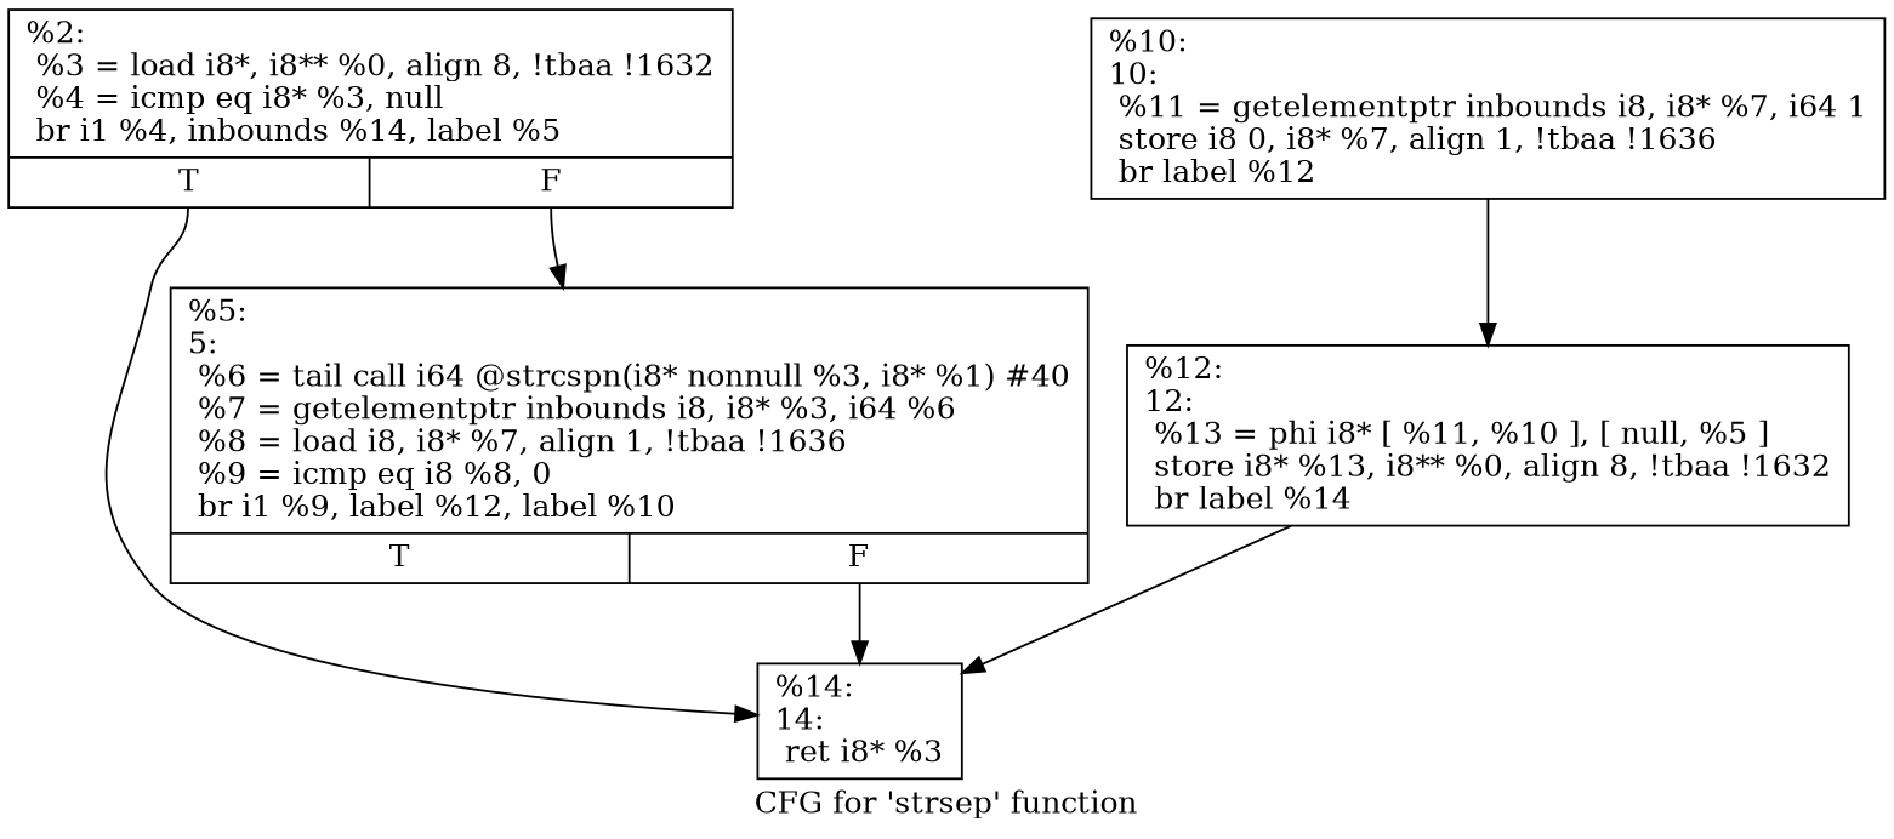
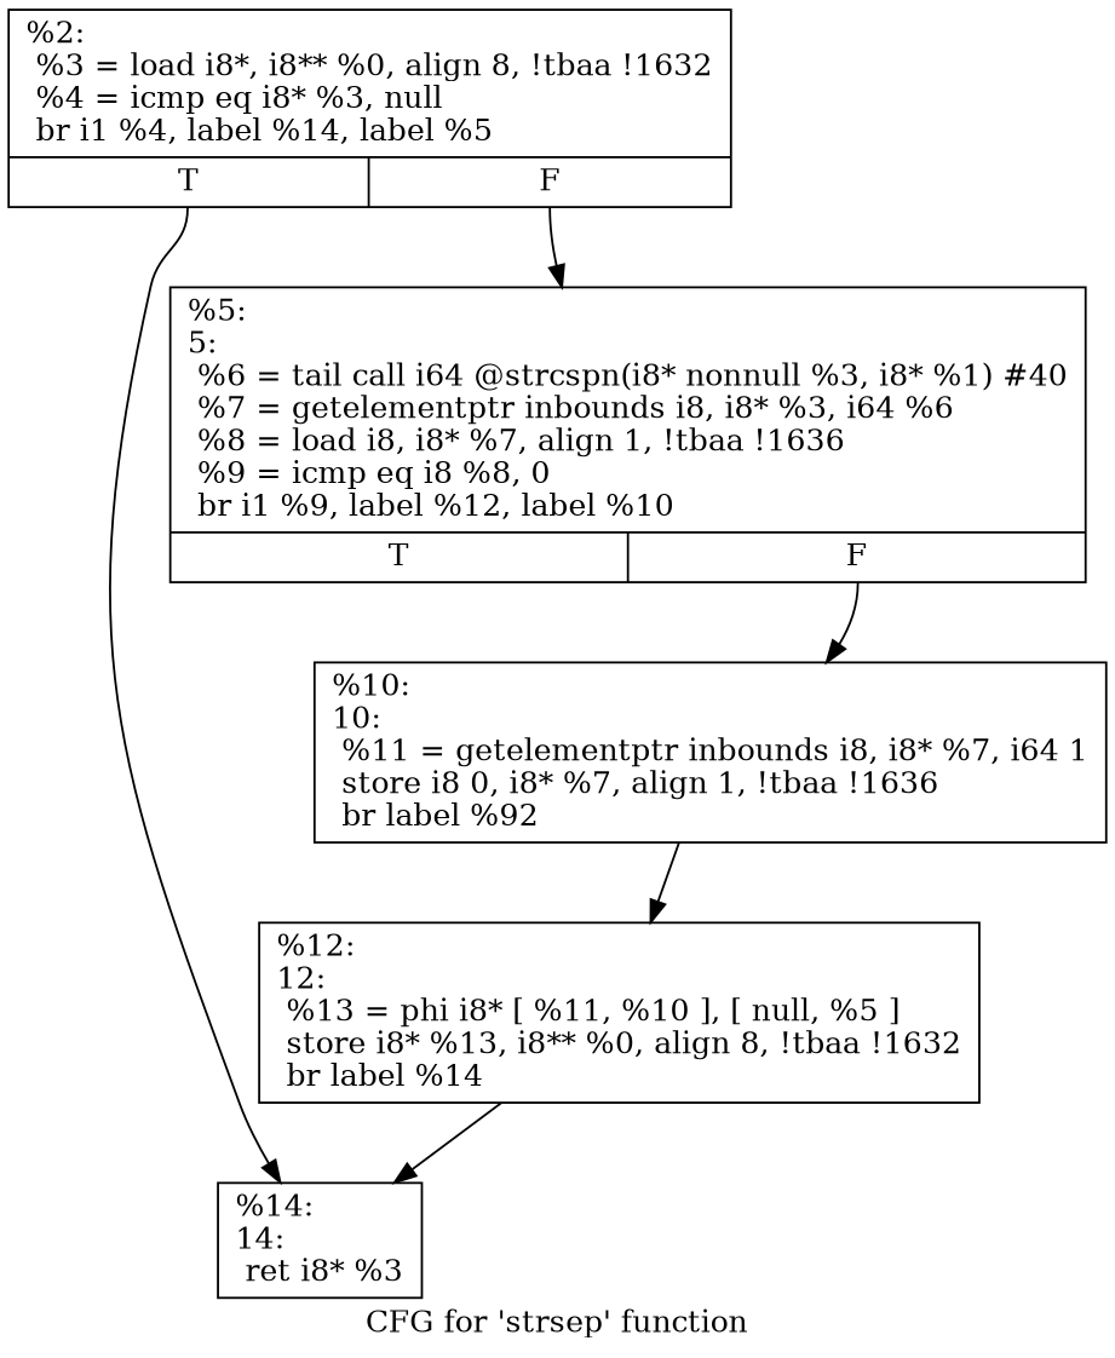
  digraph {
    label="CFG for 'strsep' function"
    node [shape=record]
-   n1 [label="{%2:\l  %3 = load i8*, i8** %0, align 8, !tbaa !1632\l  %4 = icmp eq i8* %3, null\l  br i1 %4, inbounds %14, label %5\l|{<s0>T|<s1>F}}"]
+   n1 [label="{%2:\l  %3 = load i8*, i8** %0, align 8, !tbaa !1632\l  %4 = icmp eq i8* %3, null\l  br i1 %4, label %14, label %5\l|{<s0>T|<s1>F}}"]
    n2 [label="{%14:\l14:                                               \l  ret i8* %3\l}"]
    n3 [label="{%5:\l5:                                                \l  %6 = tail call i64 @strcspn(i8* nonnull %3, i8* %1) #40\l  %7 = getelementptr inbounds i8, i8* %3, i64 %6\l  %8 = load i8, i8* %7, align 1, !tbaa !1636\l  %9 = icmp eq i8 %8, 0\l  br i1 %9, label %12, label %10\l|{<s0>T|<s1>F}}"]
-   n4 [label="{%10:\l10:                                               \l  %11 = getelementptr inbounds i8, i8* %7, i64 1\l  store i8 0, i8* %7, align 1, !tbaa !1636\l  br label %12\l}"]
+   n4 [label="{%10:\l10:                                               \l  %11 = getelementptr inbounds i8, i8* %7, i64 1\l  store i8 0, i8* %7, align 1, !tbaa !1636\l  br label %92\l}"]
    n5 [label="{%12:\l12:                                               \l  %13 = phi i8* [ %11, %10 ], [ null, %5 ]\l  store i8* %13, i8** %0, align 8, !tbaa !1632\l  br label %14\l}"]
    n1 -> n2 [tailport=s0]
    n1 -> n3 [tailport=s1]
-   n3 -> n2 [tailport=s1]
+   n3 -> n4 [tailport=s1]
    n4 -> n5
    n5 -> n2
  }
